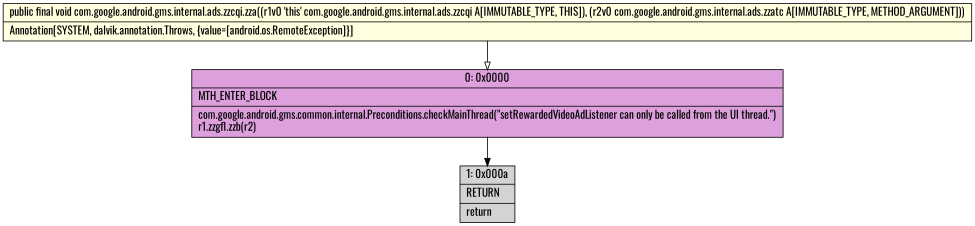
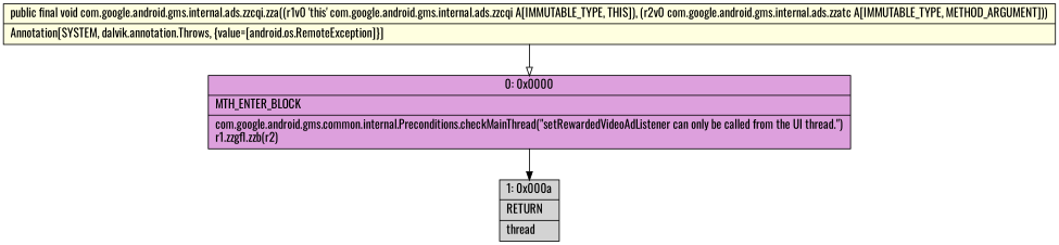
  digraph {
    fontname=Oswald
    node [shape=record style=filled fontname=Oswald]
    edge [fontname=Oswald]
    n1 [label="{0\:\ 0x0000|MTH_ENTER_BLOCK\l|com.google.android.gms.common.internal.Preconditions.checkMainThread(\"setRewardedVideoAdListener can only be called from the UI thread.\")\lr1.zzgfl.zzb(r2)\l}" fillcolor=plum]
-   n2 [label="{1\:\ 0x000a|RETURN\l|return\l}" fillcolor=lightgrey]
+   n2 [label="{1\:\ 0x000a|RETURN\l|thread\l}" fillcolor=lightgrey]
    n3 [label="{public final void com.google.android.gms.internal.ads.zzcqi.zza((r1v0 'this' com.google.android.gms.internal.ads.zzcqi A[IMMUTABLE_TYPE, THIS]), (r2v0 com.google.android.gms.internal.ads.zzatc A[IMMUTABLE_TYPE, METHOD_ARGUMENT]))  | Annotation[SYSTEM, dalvik.annotation.Throws, \{value=[android.os.RemoteException]\}]\l}" fillcolor=lightyellow]
    n1 -> n2 [arrowhead=normal]
    n3 -> n1 [arrowhead=onormal]
  }
